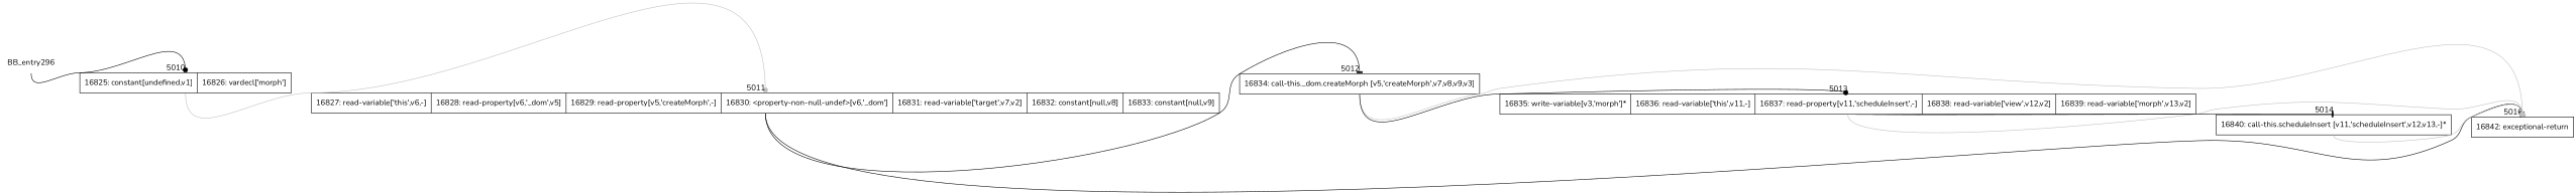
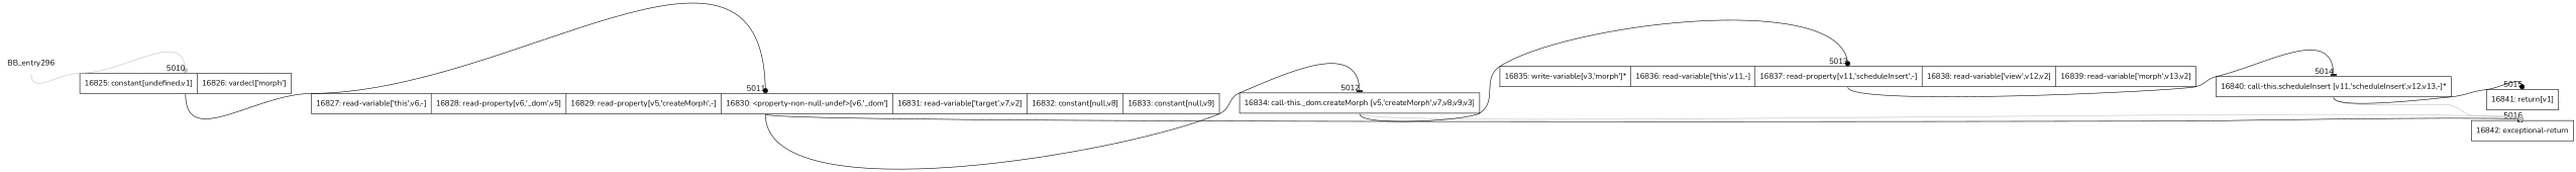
  digraph {
    fontname=Nunito
    rankdir=LR
    node [fontname=Nunito shape=record]
    edge [arrowhead=dot fontname=Nunito headport=n tailport=s]
    n1 [label=BB_entry296 shape=none]
    n2 [label="{16825: constant[undefined,v1]|16826: vardecl['morph']}"]
    n3 [label="{16827: read-variable['this',v6,-]|16828: read-property[v6,'_dom',v5]|16829: read-property[v5,'createMorph',-]|16830: \<property-non-null-undef\>[v6,'_dom']|16831: read-variable['target',v7,v2]|16832: constant[null,v8]|16833: constant[null,v9]}"]
    n4 [label="{16834: call-this._dom.createMorph [v5,'createMorph',v7,v8,v9,v3]}"]
    n5 [label="{16842: exceptional-return}"]
    n6 [label="{16835: write-variable[v3,'morph']*|16836: read-variable['this',v11,-]|16837: read-property[v11,'scheduleInsert',-]|16838: read-variable['view',v12,v2]|16839: read-variable['morph',v13,v2]}"]
    n7 [label="{16840: call-this.scheduleInsert [v11,'scheduleInsert',v12,v13,-]*}"]
-   n1 -> n2 [headlabel="    5010"]
-   n2 -> n3 [headlabel="      5011" color=gray]
+   n8 [label="{16841: return[v1]}"]
+   n1 -> n2 [headlabel="    5010" color=gray]
+   n2 -> n3 [headlabel="      5011"]
    n3 -> n4 [arrowhead=tee headlabel="      5012"]
    n3 -> n5 [arrowhead=box color=black headlabel="      5016"]
    n4 -> n5 [arrowhead=tee color=gray]
    n4 -> n6 [headlabel="      5013"]
-   n6 -> n5 [color=gray]
    n6 -> n7 [arrowhead=tee headlabel="      5014"]
    n7 -> n5 [color=gray]
+   n7 -> n8 [headlabel="      5015"]
  }
